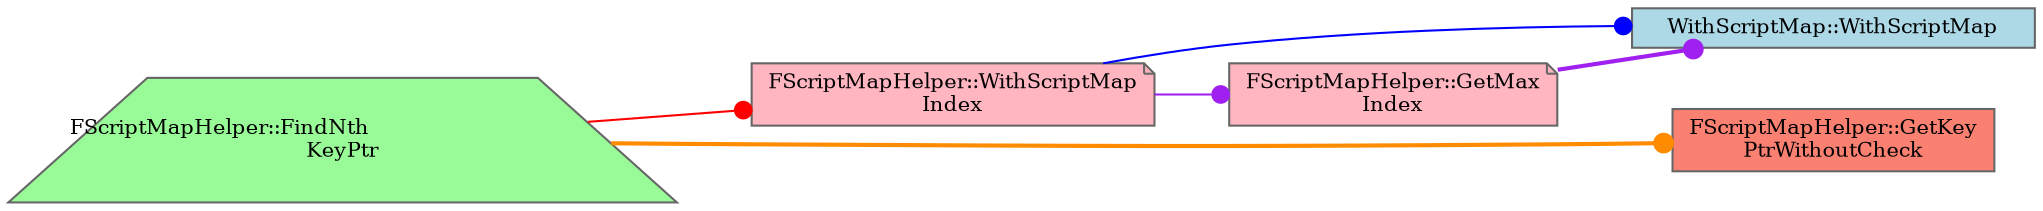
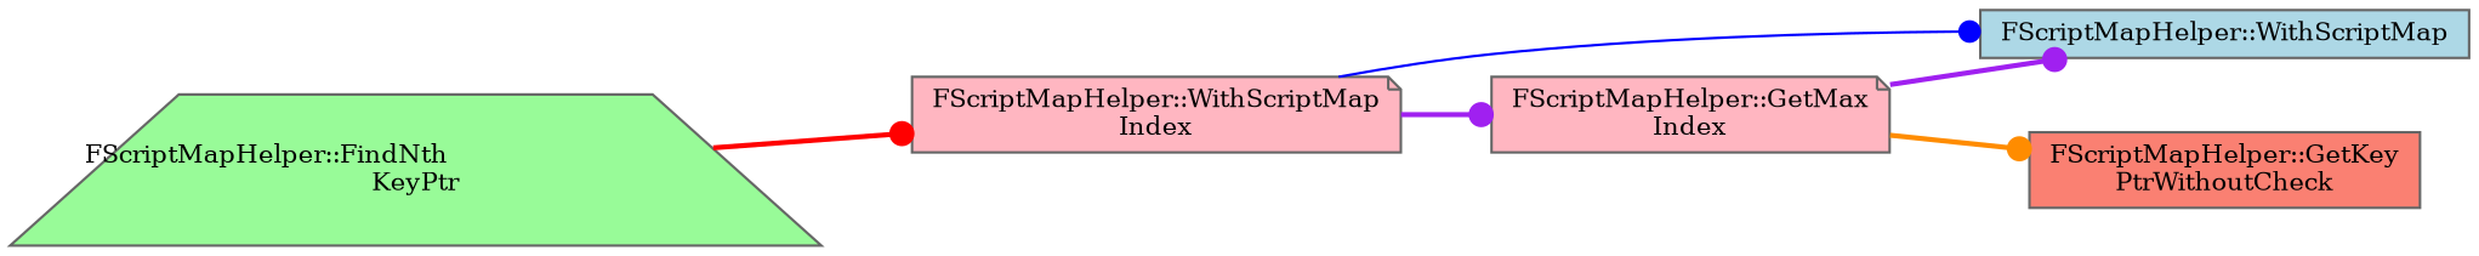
  digraph {
    fontname="DejaVu Serif"
    rankdir=LR
    node [color=grey40 fillcolor=lightpink fontname="DejaVu Serif" fontsize=10 shape=note style=filled]
    edge [arrowhead=dot color=purple fontname="DejaVu Serif" fontsize=10 labelfontname=Helvetica labelfontsize=10 style=bold]
    n1 [color=gray40 fillcolor=palegreen fontcolor=black height=0.2 label="FScriptMapHelper::FindNth\lKeyPtr" shape=trapezium width=0.4]
    n2 [height=0.2 label="FScriptMapHelper::WithScriptMap\lIndex" width=0.4]
    n3 [fillcolor=salmon height=0.2 label="FScriptMapHelper::GetKey\lPtrWithoutCheck" shape=box width=0.4]
    n4 [height=0.2 label="FScriptMapHelper::GetMax\lIndex" width=0.4]
-   n5 [fillcolor=lightblue height=0.2 label="WithScriptMap::WithScriptMap" shape=box width=0.4]
-   n1 -> n2 [color=red style=solid]
-   n1 -> n3 [color=darkorange]
-   n2 -> n4 [style=solid]
+   n5 [fillcolor=lightblue height=0.2 label="FScriptMapHelper::WithScriptMap" shape=box width=0.4]
+   n1 -> n2 [color=red]
+   n4 -> n3 [color=darkorange]
+   n2 -> n4
    n2 -> n5 [color=blue style=solid]
    n4 -> n5
  }
